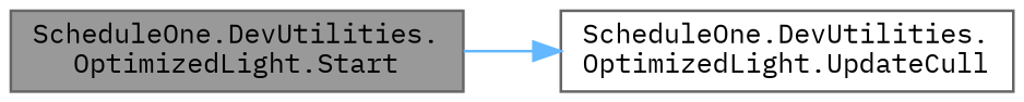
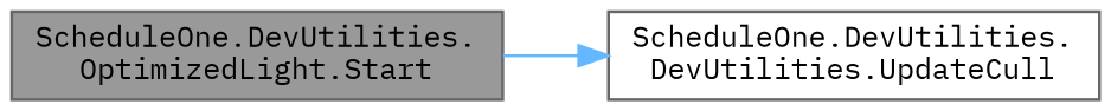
  digraph {
    rankdir=LR
    fontname="IBM Plex Mono"
    node [fontname="IBM Plex Mono" fontsize=10 shape=box style=filled]
    n1 [color=gray40 fillcolor=grey60 fontcolor=black height=0.2 label="ScheduleOne.DevUtilities.\lOptimizedLight.Start" width=0.4]
-   n2 [color=grey40 fillcolor=white height=0.2 label="ScheduleOne.DevUtilities.\lOptimizedLight.UpdateCull" width=0.4]
+   n2 [color=grey40 fillcolor=white height=0.2 label="ScheduleOne.DevUtilities.\lDevUtilities.UpdateCull" width=0.4]
    n1 -> n2 [color=steelblue1 fontname="IBM Plex Mono" fontsize=10 labelfontname=Helvetica labelfontsize=10 style=solid]
  }
